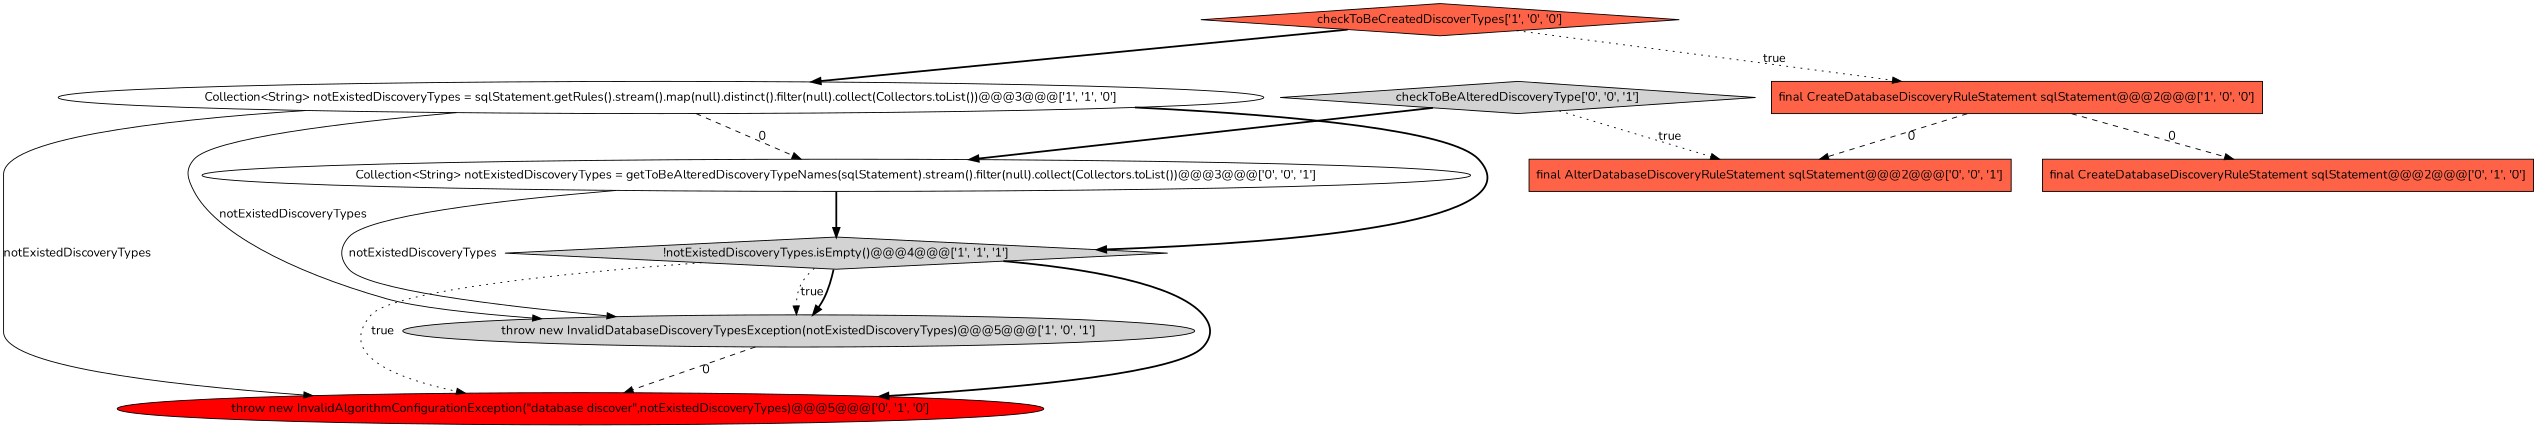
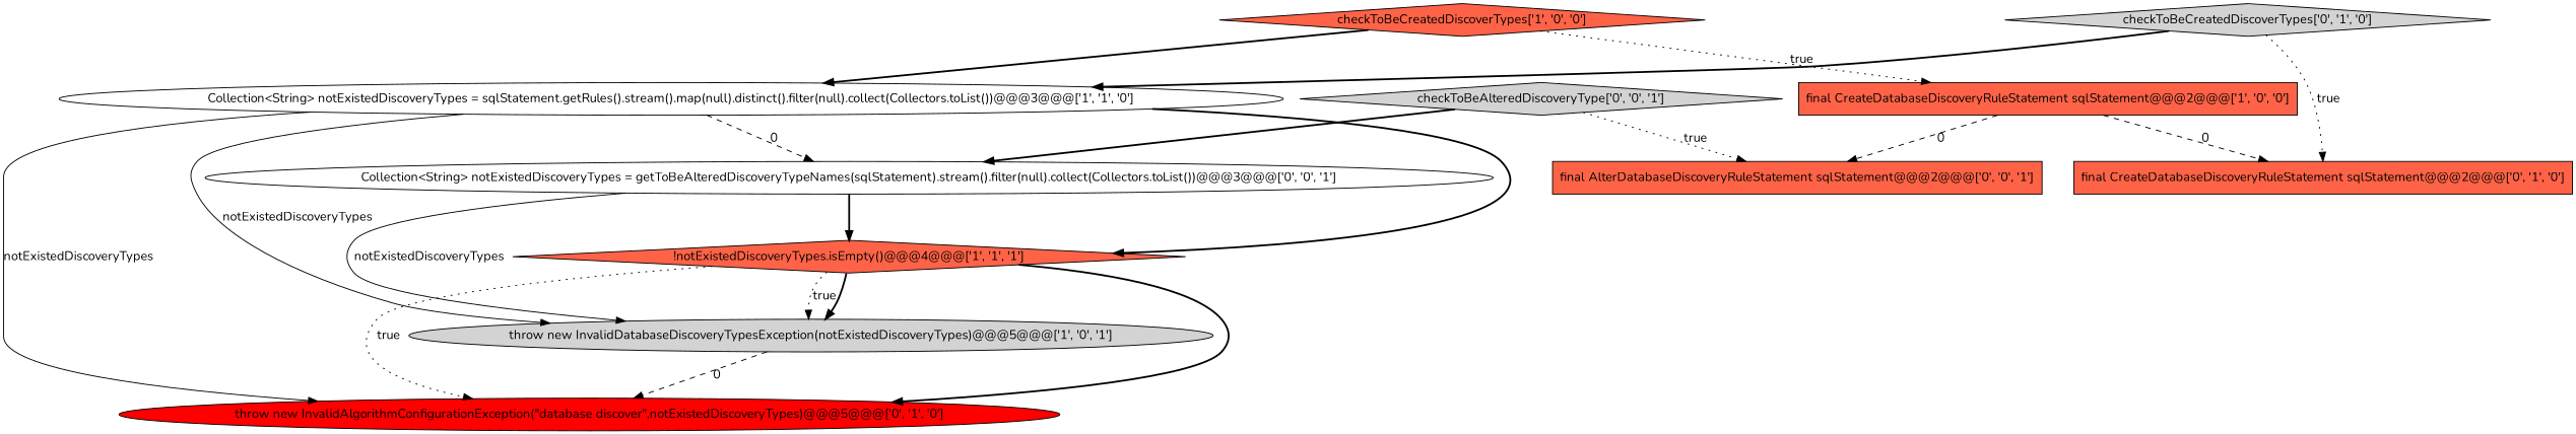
  digraph {
    fontname=Nunito
    node [fillcolor=lightgray fontname=Nunito shape=ellipse style=filled]
    edge [fontname=Nunito style=bold]
    n1 [fillcolor=white label="Collection<String> notExistedDiscoveryTypes = getToBeAlteredDiscoveryTypeNames(sqlStatement).stream().filter(null).collect(Collectors.toList())@@@3@@@['0', '0', '1']"]
    n2 [label="throw new InvalidDatabaseDiscoveryTypesException(notExistedDiscoveryTypes)@@@5@@@['1', '0', '1']"]
-   n3 [label="!notExistedDiscoveryTypes.isEmpty()@@@4@@@['1', '1', '1']" shape=diamond]
+   n3 [fillcolor=tomato label="!notExistedDiscoveryTypes.isEmpty()@@@4@@@['1', '1', '1']" shape=diamond]
    n4 [fillcolor=red label="throw new InvalidAlgorithmConfigurationException(\"database discover\",notExistedDiscoveryTypes)@@@5@@@['0', '1', '0']"]
+   n5 [label="checkToBeCreatedDiscoverTypes['0', '1', '0']" shape=diamond]
    n6 [fillcolor=tomato label="final CreateDatabaseDiscoveryRuleStatement sqlStatement@@@2@@@['0', '1', '0']" shape=box]
    n7 [fillcolor=white label="Collection<String> notExistedDiscoveryTypes = sqlStatement.getRules().stream().map(null).distinct().filter(null).collect(Collectors.toList())@@@3@@@['1', '1', '0']"]
    n8 [label="checkToBeAlteredDiscoveryType['0', '0', '1']" shape=diamond]
    n9 [fillcolor=tomato label="final AlterDatabaseDiscoveryRuleStatement sqlStatement@@@2@@@['0', '0', '1']" shape=box]
    n10 [fillcolor=tomato label="checkToBeCreatedDiscoverTypes['1', '0', '0']" shape=diamond]
    n11 [fillcolor=tomato label="final CreateDatabaseDiscoveryRuleStatement sqlStatement@@@2@@@['1', '0', '0']" shape=box]
    n1 -> n2 [label=notExistedDiscoveryTypes style=solid]
    n1 -> n3
    n2 -> n4 [label=0 style=dashed]
    n3 -> n2 [label=true style=dotted]
    n3 -> n2
    n3 -> n4
    n3 -> n4 [label=true style=dotted]
+   n5 -> n6 [label=true style=dotted]
+   n5 -> n7
    n7 -> n1 [label=0 style=dashed]
    n7 -> n2 [label=notExistedDiscoveryTypes style=solid]
    n7 -> n3
    n7 -> n4 [label=notExistedDiscoveryTypes style=solid]
    n8 -> n1
    n8 -> n9 [label=true style=dotted]
    n10 -> n7
    n10 -> n11 [label=true style=dotted]
    n11 -> n6 [label=0 style=dashed]
    n11 -> n9 [label=0 style=dashed]
  }
